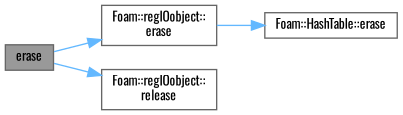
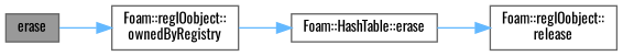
  digraph {
    fontname=Oswald
    rankdir=LR
    node [color=grey40 fillcolor=white fontname=Oswald fontsize=10 shape=box style=filled]
    edge [color=steelblue1 fontname=Oswald fontsize=10 labelfontname=Helvetica labelfontsize=10 style=solid]
    n1 [color=gray40 fillcolor=grey60 fontcolor=black height=0.2 label=erase width=0.4]
-   n2 [height=0.2 label="Foam::regIOobject::\lerase" width=0.4]
+   n2 [height=0.2 label="Foam::regIOobject::\lownedByRegistry" width=0.4]
    n3 [height=0.2 label="Foam::regIOobject::\lrelease" width=0.4]
    n4 [height=0.2 label="Foam::HashTable::erase" width=0.4]
    n1 -> n2
-   n1 -> n3
+   n4 -> n3
    n2 -> n4
  }
